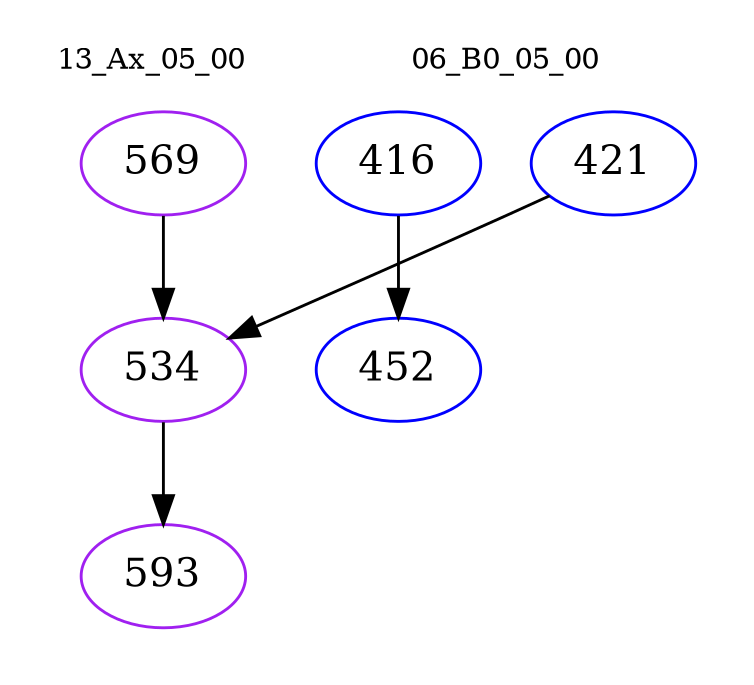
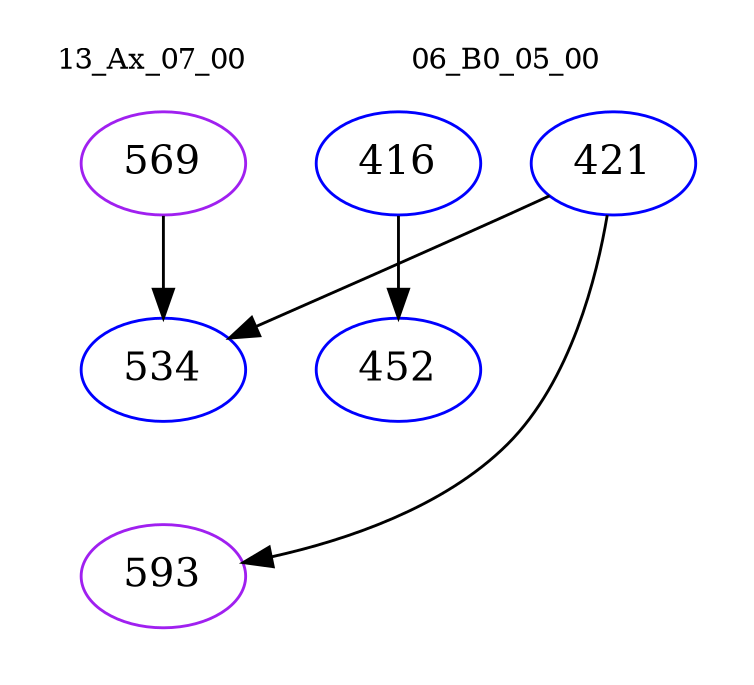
  digraph {
    node [color=blue]
    edge [color=black]
    n1 [color=purple label=569]
-   n2 [color=purple label=534]
+   n2 [label=534]
    n3 [color=purple label=593]
    n4 [label=421]
    n5 [label=416]
    n6 [label=452]
    subgraph cluster_1 {
      color=white
      fontsize=10
-     label="13_Ax_05_00"
+     label="13_Ax_07_00"
      n1
      n2
      n3
    }
    subgraph cluster_2 {
      color=white
      fontsize=10
      label="06_B0_05_00"
      n4
      n5
      n6
    }
    n1 -> n2
-   n2 -> n3
+   n4 -> n3
    n4 -> n2
    n5 -> n6
  }
